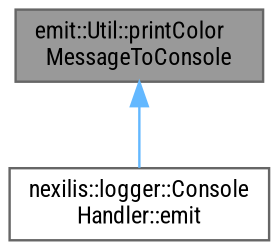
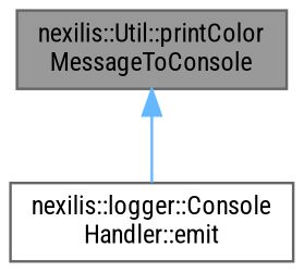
  digraph {
    rankdir=TB
    fontname="Roboto Condensed"
    node [fontname="Roboto Condensed" fontsize=10 shape=box style=filled]
-   n1 [color=gray40 fillcolor=grey60 fontcolor=black height=0.2 label="emit::Util::printColor\lMessageToConsole" width=0.4]
+   n1 [color=gray40 fillcolor=grey60 fontcolor=black height=0.2 label="nexilis::Util::printColor\lMessageToConsole" width=0.4]
    n2 [color=grey40 fillcolor=white height=0.2 label="nexilis::logger::Console\lHandler::emit" width=0.4]
    n1 -> n2 [color=steelblue1 dir=back fontname="Roboto Condensed" fontsize=10 labelfontname=Helvetica labelfontsize=10 style=solid]
  }
